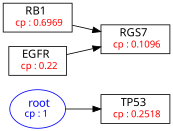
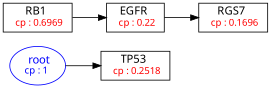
  digraph {
    fontname="Noto Sans"
    fontsize=10
    rankdir=LR
    node [fontname="Noto Sans" shape=box]
    edge [fontname="Noto Sans"]
    n1 [color=Blue label=<<font color='Blue'> root</font><br/><font color='Blue' POINT-SIZE='12'>cp : 1 </font>> shape=oval]
    n2 [label=<TP53 <br/> <font color='Red' POINT-SIZE='12'> cp : 0.2518 </font>>]
    n3 [label=<RB1 <br/> <font color='Red' POINT-SIZE='12'> cp : 0.6969 </font>>]
    n4 [label=<EGFR <br/> <font color='Red' POINT-SIZE='12'> cp : 0.22 </font>>]
-   n5 [label=<RGS7 <br/> <font color='Red' POINT-SIZE='12'> cp : 0.1096 </font>>]
+   n5 [label=<RGS7 <br/> <font color='Red' POINT-SIZE='12'> cp : 0.1696 </font>>]
    n1 -> n2
-   n3 -> n5
+   n3 -> n4
    n4 -> n5
  }
